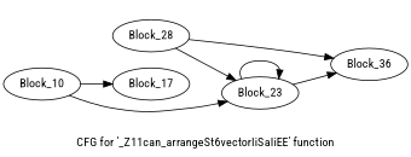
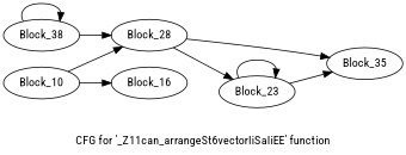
  digraph {
    fontname="Roboto Condensed"
    label="CFG for '_Z11can_arrangeSt6vectorIiSaIiEE' function"
    rankdir=LR
    node [fontname="Roboto Condensed"]
    edge [fontname="Roboto Condensed" tailport=s0]
-   n1 [label=Block_36]
+   n1 [label=Block_35]
    n2 [label=Block_10]
    n3 [label=Block_28]
-   n4 [label=Block_17]
+   n4 [label=Block_16]
    n5 [label=Block_23]
-   n2 -> n5
+   n6 [label=Block_38]
+   n2 -> n3
    n2 -> n4 [tailport=s1]
    n3 -> n1
    n3 -> n5 [tailport=s1]
    n5 -> n1
    n5 -> n5 [tailport=s1]
+   n6 -> n3
+   n6 -> n6 [tailport=s1]
  }
